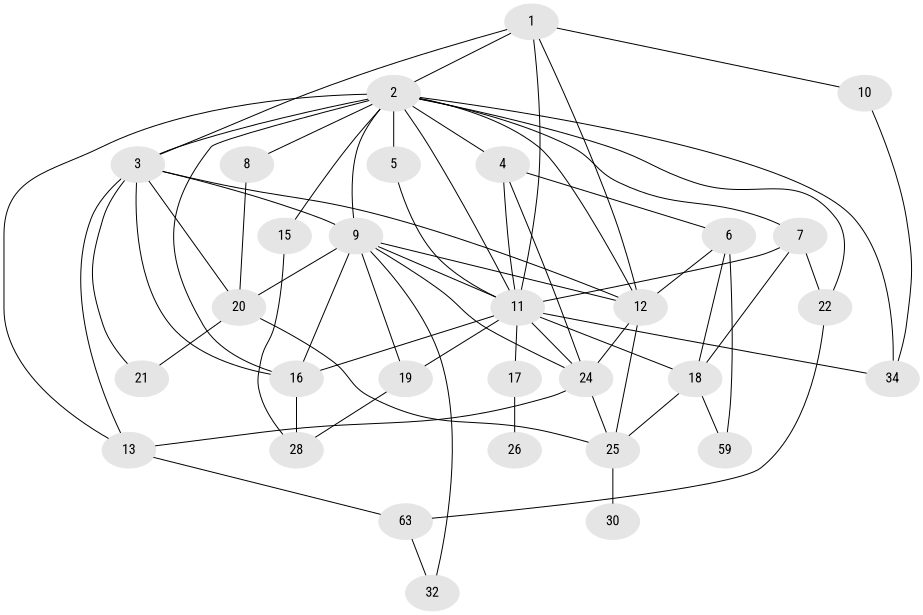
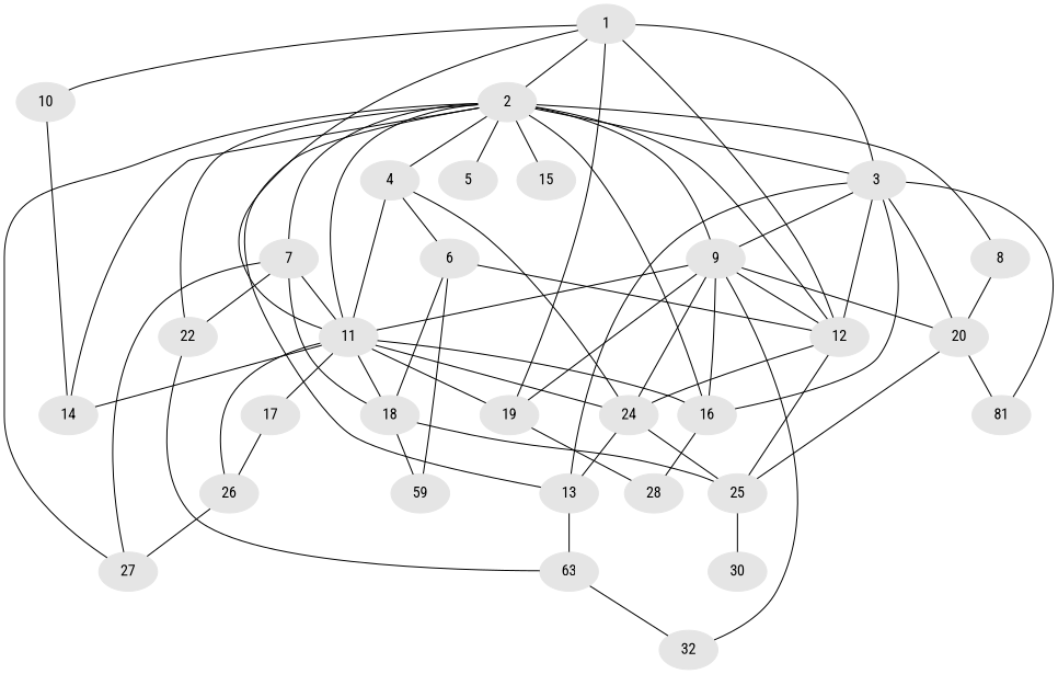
  graph {
    fontname="Roboto Condensed"
    node [color=gray90 fontname="Roboto Condensed" style=filled]
    edge [fontname="Roboto Condensed" weight=1.0]
    1
    2
    3
    10
    11
    12
    19
    4
    5
    7
    8
    9
    13
-   14 [label=34]
+   14
    15
    22
+   27
    16
    20
-   21
+   21 [label=81]
    24
    18
    17
    25
    28
    6
    32
    n28 [label=63]
    n29 [label=59]
    26
    30
    1 -- 2
    1 -- 3 [weight=2.0]
    1 -- 10
    1 -- 11
    1 -- 12
+   1 -- 19
    2 -- 3
    2 -- 11
    2 -- 12
    2 -- 4
    2 -- 5
    2 -- 7
    2 -- 8
    2 -- 9 [weight=2.0]
    2 -- 13
    2 -- 14
    2 -- 15
    2 -- 22
+   2 -- 27
    2 -- 16
    3 -- 12
    3 -- 9
    3 -- 13
    3 -- 16
    3 -- 20
    3 -- 21
    10 -- 14
    11 -- 19
    11 -- 14
    11 -- 16 [weight=2.0]
    11 -- 24
    11 -- 18
    11 -- 17
    12 -- 24 [weight=2.0]
    12 -- 25
    19 -- 28
    4 -- 11
    4 -- 24
    4 -- 6
-   5 -- 11
+   26 -- 11
    7 -- 11
    7 -- 22
+   7 -- 27
    7 -- 18
    8 -- 20
    9 -- 11
    9 -- 12
    9 -- 19
    9 -- 16
    9 -- 20 [weight=2.0]
    9 -- 24
    9 -- 32
    13 -- n28
-   15 -- 28
    22 -- n28
    16 -- 28
    20 -- 21
    20 -- 25
    24 -- 13
    24 -- 25
    18 -- 25
    18 -- n29
    17 -- 26
    25 -- 30
    6 -- 12
    6 -- 18
    6 -- n29
    n28 -- 32
+   26 -- 27
  }
